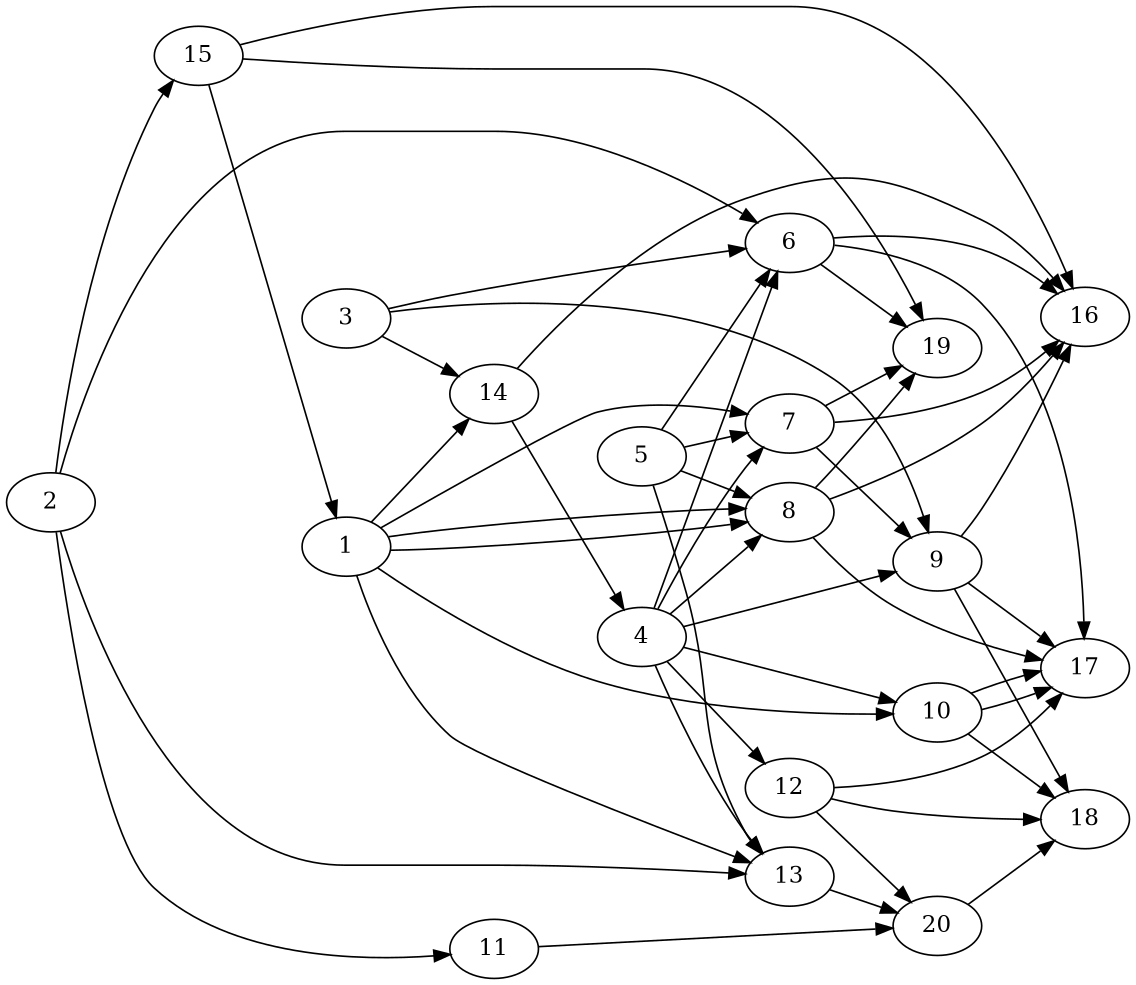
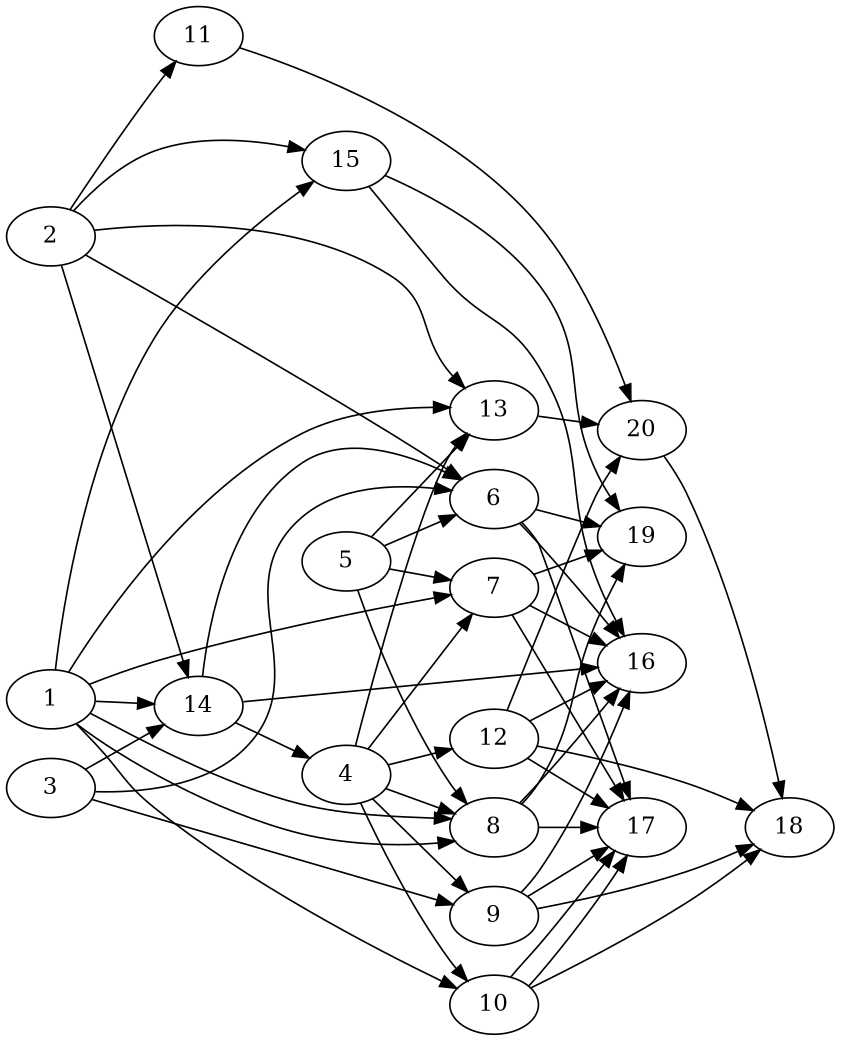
  digraph {
    rankdir=LR
    node [alpha=0.14]
    1 [alpha=0.18 expect_size=21429248]
    7 [alpha=0.15 expect_size=23119872]
    8 [alpha=0.09 expect_size=12088320]
    10 [alpha=0.17 expect_size=32077824]
    13 [expect_size=24577024]
    14 [alpha=0.09 expect_size=16693248]
    15 [alpha=0.11 expect_size=21564416]
    16 [alpha=0.15 expect_size=27833344]
    17 [alpha=0.01 expect_size=31303680]
    19 [alpha=0.19 expect_size=41346048]
    18 [alpha=0.07 expect_size=19651584]
    20 [expect_size=42630144]
    4 [alpha=0.02 expect_size=49236992]
    2 [alpha=0.06 expect_size=28820480]
    6 [alpha=0.01 expect_size=8845312]
    11 [expect_size=16113664]
    3 [alpha=0.17 expect_size=30803968]
    9 [alpha=0.01 expect_size=26656768]
    12 [alpha=0.18 expect_size=10657792]
    5 [alpha=0.03 expect_size=47335424]
    1 -> 7
    1 -> 8
    1 -> 8
    1 -> 10
    1 -> 13
    1 -> 14
-   15 -> 1
+   1 -> 15
    7 -> 16
-   7 -> 9
+   7 -> 17
    7 -> 19
    8 -> 16
    8 -> 17
    8 -> 19
    10 -> 17
    10 -> 17
    10 -> 18
    13 -> 20
    14 -> 16
    14 -> 4
    15 -> 16
    15 -> 19
    20 -> 18
    4 -> 7
    4 -> 8
    4 -> 10
    4 -> 13
-   4 -> 6
+   14 -> 6
    4 -> 9
    4 -> 12
    2 -> 13
+   2 -> 14
    2 -> 15
    2 -> 6
    2 -> 11
    6 -> 16
    6 -> 17
    6 -> 19
    11 -> 20
    3 -> 14
    3 -> 6
    3 -> 9
    9 -> 16
    9 -> 17
    9 -> 18
+   12 -> 16
    12 -> 17
    12 -> 18
    12 -> 20
    5 -> 7
    5 -> 8
    5 -> 13
    5 -> 6
  }
